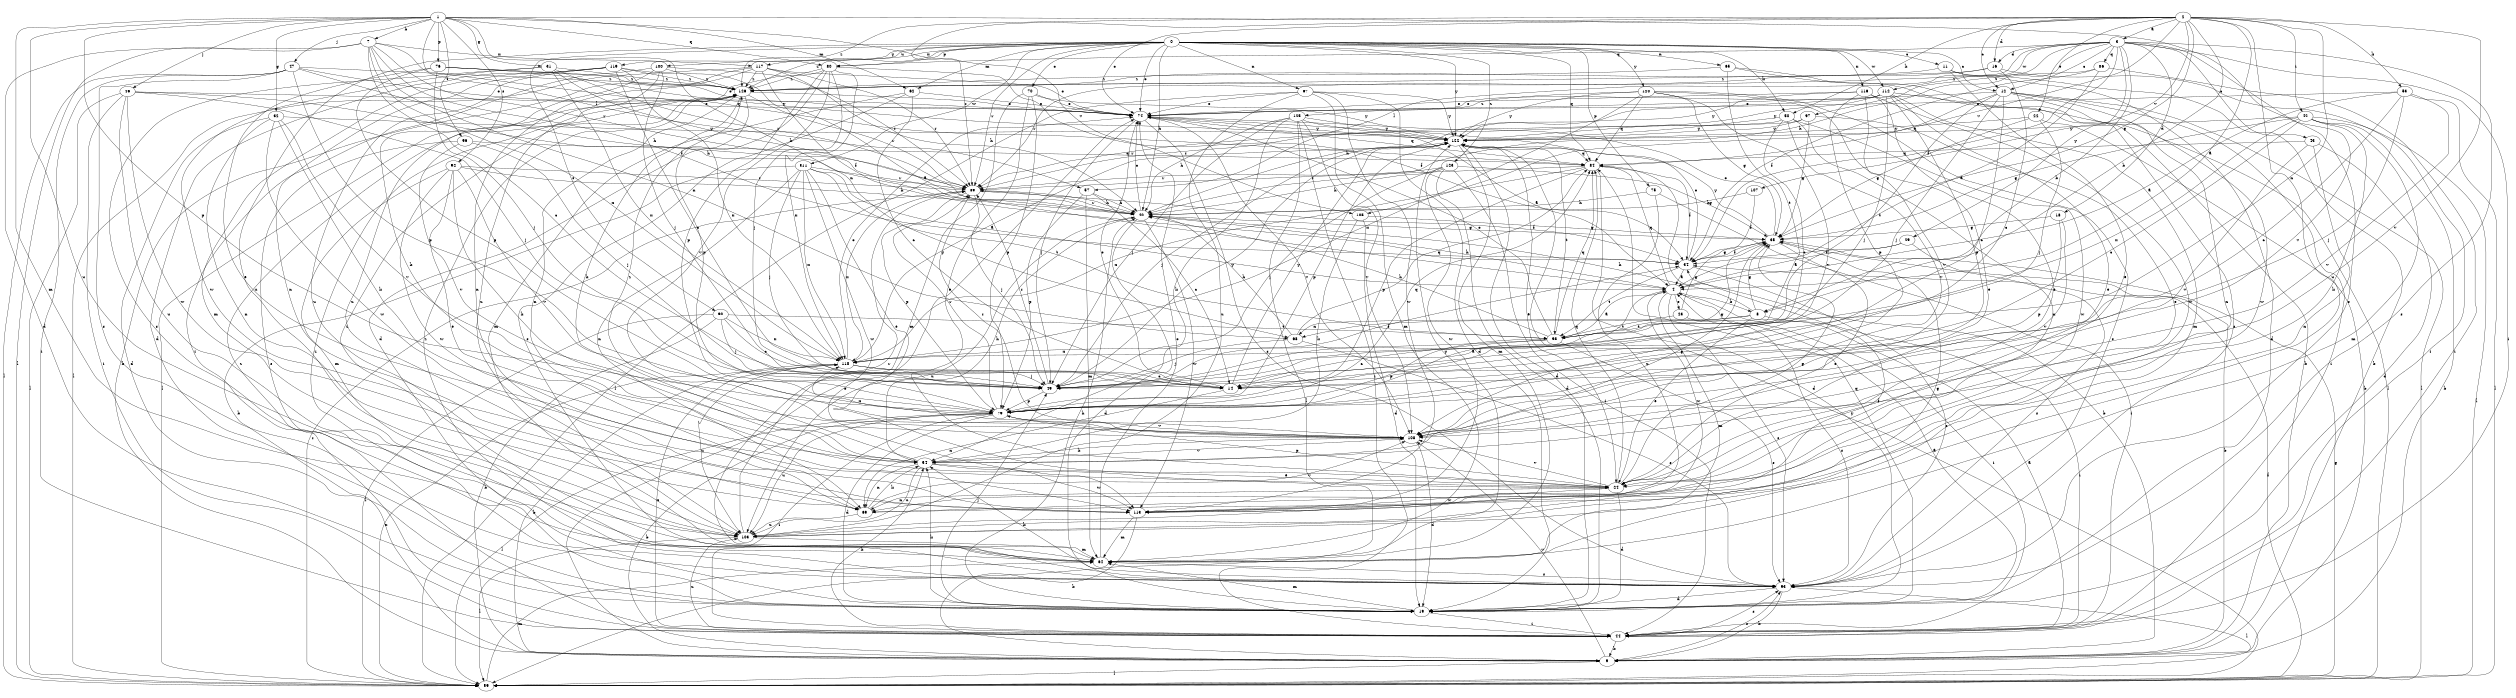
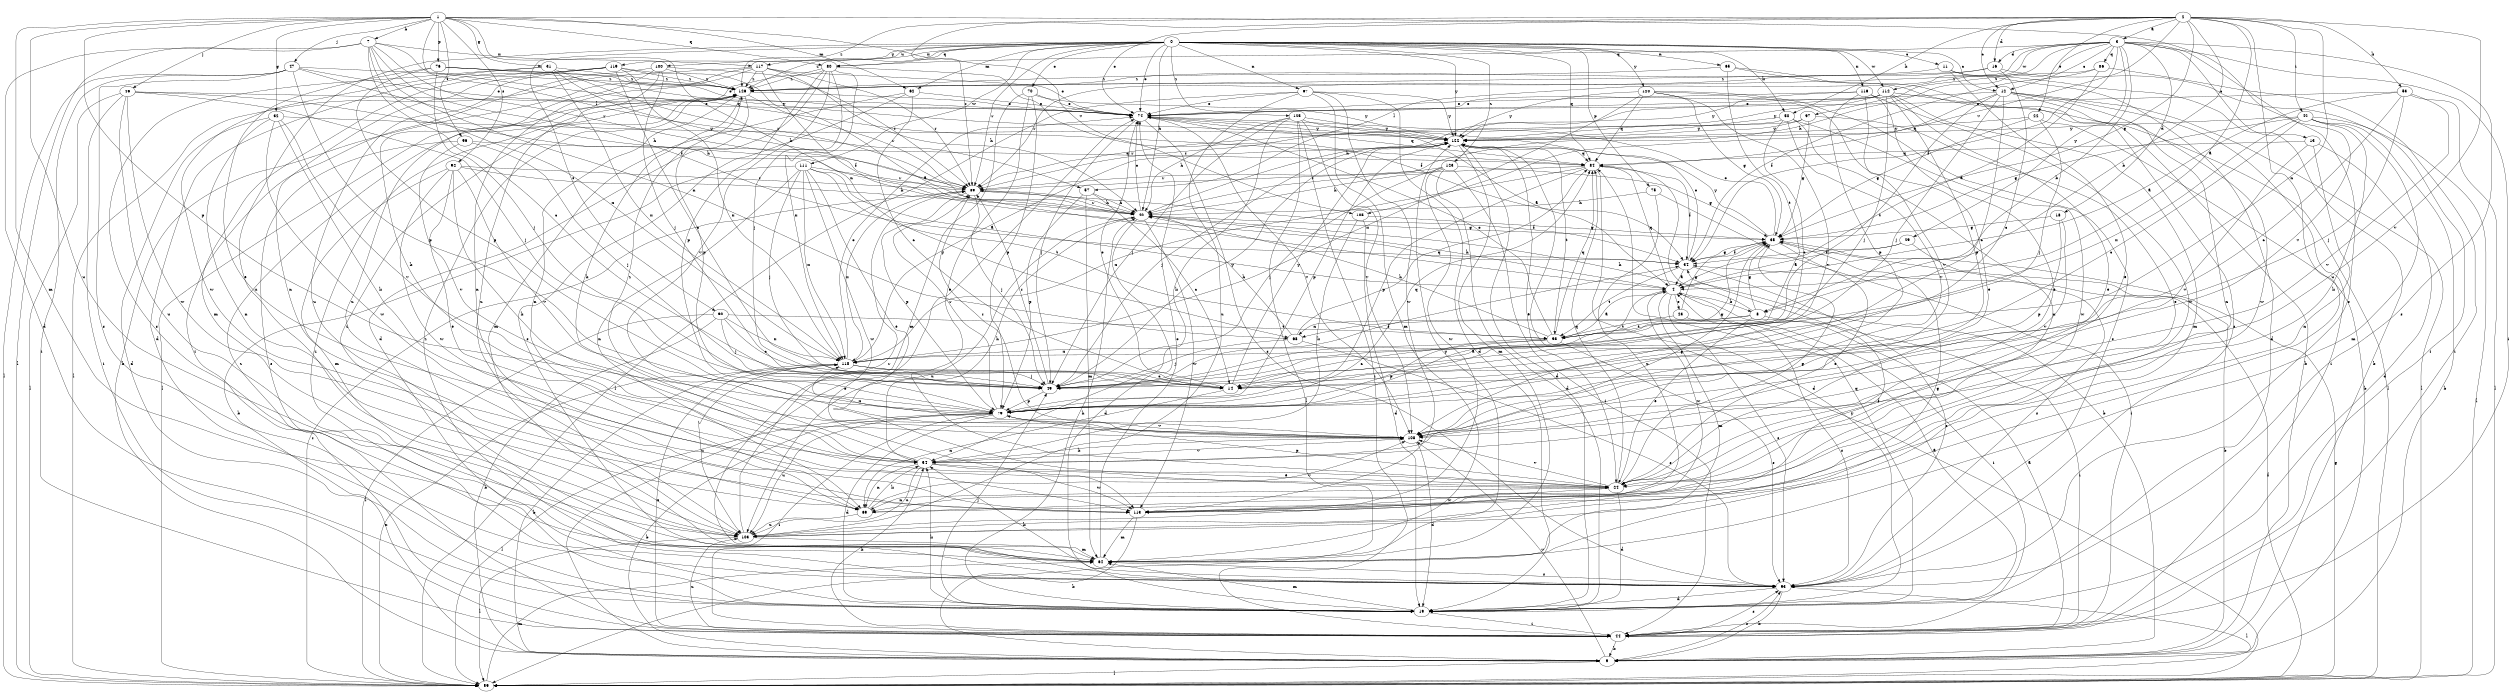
  strict digraph {
    0
    11
    12
    40
    50
    62
    65
    67
    70
    74
    75
    80
    89
    90
    100
    103
-   111 [label=311]
+   111
    112
    116
    117
    119
    120
    122
    123
    125
    126
    84
    19
    24
    9
    44
    113
    14
    59
    98
    49
    69
    35
    108
    64
    93
    79
    n43 [label=34]
    118
    4
    54
    1
    7
    31
    32
    46
    47
    n53 [label=57]
    68
    76
    92
    96
    105
    2
    3
    8
    16
    22
    42
    53
-   107
-   13 [label=43]
+   13
    18
    29
    n70 [label=86]
    97
    23
    0 -> 11 [label=c]
    0 -> 12 [label=c]
    0 -> 40 [label=h]
    0 -> 50 [label=k]
    0 -> 62 [label=m]
    0 -> 65 [label=n]
    0 -> 67 [label=n]
    0 -> 70 [label=o]
    0 -> 74 [label=o]
    0 -> 75 [label=p]
-   0 -> 80 [label=p]
+   0 -> 80 [label=q]
    0 -> 89 [label=r]
    0 -> 90 [label=s]
    0 -> 100 [label=u]
    0 -> 103 [label=u]
    0 -> 111 [label=w]
    0 -> 112 [label=w]
    0 -> 116 [label=x]
    0 -> 117 [label=x]
    0 -> 119 [label=y]
    0 -> 120 [label=y]
    0 -> 122 [label=y]
    0 -> 123 [label=z]
-   120 -> 125 [label=z]
+   0 -> 125 [label=z]
    0 -> 126 [label=z]
    0 -> 84 [label=q]
    11 -> 126 [label=z]
    11 -> 19 [label=d]
    11 -> 24 [label=e]
    11 -> 9 [label=b]
    12 -> 74 [label=o]
    12 -> 84 [label=q]
    12 -> 44 [label=i]
    12 -> 113 [label=w]
    12 -> 14 [label=c]
    12 -> 59 [label=l]
    12 -> 98 [label=t]
    12 -> 49 [label=j]
    12 -> 69 [label=n]
    40 -> 74 [label=o]
    40 -> 89 [label=r]
    40 -> 103 [label=u]
    40 -> 19 [label=d]
    40 -> 113 [label=w]
    40 -> 35 [label=g]
    50 -> 89 [label=r]
    50 -> 122 [label=y]
    50 -> 113 [label=w]
    50 -> 14 [label=c]
    50 -> 69 [label=n]
    50 -> 108 [label=v]
    62 -> 74 [label=o]
    62 -> 14 [label=c]
    62 -> 64 [label=m]
    62 -> 93 [label=s]
    65 -> 126 [label=z]
    65 -> 9 [label=b]
    65 -> 98 [label=t]
    65 -> 93 [label=s]
    67 -> 74 [label=o]
    67 -> 103 [label=u]
    67 -> 122 [label=y]
    67 -> 19 [label=d]
    67 -> 113 [label=w]
    67 -> 59 [label=l]
    67 -> 64 [label=m]
    70 -> 74 [label=o]
    70 -> 122 [label=y]
    70 -> 24 [label=e]
    70 -> 64 [label=m]
    70 -> 79 [label=p]
    74 -> 122 [label=y]
    74 -> 84 [label=q]
    74 -> 49 [label=j]
    74 -> 108 [label=v]
    74 -> 93 [label=s]
    75 -> 40 [label=h]
    75 -> 103 [label=u]
    75 -> 44 [label=i]
    80 -> 103 [label=u]
    80 -> 126 [label=z]
    80 -> 19 [label=d]
    80 -> 49 [label=j]
    80 -> 108 [label=v]
    80 -> 79 [label=p]
    80 -> n43 [label=f]
    80 -> 118 [label=x]
    89 -> 40 [label=h]
    89 -> 49 [label=j]
    89 -> 79 [label=p]
    89 -> n43 [label=f]
    89 -> 118 [label=x]
    90 -> 9 [label=b]
    90 -> 14 [label=c]
    90 -> 59 [label=l]
    90 -> 98 [label=t]
    90 -> 49 [label=j]
    90 -> 118 [label=x]
    100 -> 89 [label=r]
    100 -> 103 [label=u]
    100 -> 126 [label=z]
    100 -> 44 [label=i]
    100 -> 49 [label=j]
    100 -> 69 [label=n]
    103 -> 89 [label=r]
    103 -> 59 [label=l]
    103 -> 35 [label=g]
    103 -> 64 [label=m]
    103 -> n43 [label=f]
    111 -> 89 [label=r]
    111 -> 24 [label=e]
    111 -> 9 [label=b]
    111 -> 113 [label=w]
    111 -> 98 [label=t]
    111 -> 49 [label=j]
    111 -> 69 [label=n]
    111 -> 118 [label=x]
    111 -> 4 [label=a]
    112 -> 40 [label=h]
    112 -> 74 [label=o]
    112 -> 122 [label=y]
    112 -> 24 [label=e]
    112 -> 59 [label=l]
    112 -> 49 [label=j]
    112 -> 64 [label=m]
    112 -> 79 [label=p]
    116 -> 74 [label=o]
    116 -> 122 [label=y]
    116 -> 24 [label=e]
    116 -> 113 [label=w]
    116 -> 108 [label=v]
    116 -> 79 [label=p]
    117 -> 40 [label=h]
    117 -> 74 [label=o]
    117 -> 89 [label=r]
    117 -> 126 [label=z]
    117 -> 9 [label=b]
    117 -> 59 [label=l]
    117 -> n43 [label=f]
    117 -> 54 [label=k]
    119 -> 103 [label=u]
    119 -> 126 [label=z]
    119 -> 19 [label=d]
    119 -> 14 [label=c]
    119 -> 69 [label=n]
    119 -> 64 [label=m]
    119 -> 118 [label=x]
    119 -> 4 [label=a]
    120 -> 122 [label=y]
    120 -> 84 [label=q]
    120 -> 24 [label=e]
    120 -> 35 [label=g]
    120 -> 108 [label=v]
    120 -> 93 [label=s]
    120 -> 118 [label=x]
    122 -> 84 [label=q]
    122 -> 19 [label=d]
    122 -> 24 [label=e]
    122 -> 98 [label=t]
    122 -> 49 [label=j]
    122 -> 64 [label=m]
    122 -> 79 [label=p]
    123 -> 40 [label=h]
    123 -> 89 [label=r]
    123 -> 19 [label=d]
    123 -> 44 [label=i]
    123 -> 113 [label=w]
    123 -> 49 [label=j]
    123 -> 35 [label=g]
    125 -> 40 [label=h]
    125 -> 122 [label=y]
    125 -> 44 [label=i]
    125 -> 59 [label=l]
    125 -> 49 [label=j]
    125 -> 108 [label=v]
    125 -> 4 [label=a]
    125 -> 54 [label=k]
    126 -> 74 [label=o]
    126 -> 89 [label=r]
    126 -> 59 [label=l]
    126 -> 69 [label=n]
    126 -> 79 [label=p]
    126 -> 54 [label=k]
    84 -> 89 [label=r]
    84 -> 19 [label=d]
    84 -> 9 [label=b]
    84 -> 79 [label=p]
    84 -> n43 [label=f]
    84 -> 118 [label=x]
    19 -> 40 [label=h]
    19 -> 126 [label=z]
    19 -> 84 [label=q]
    19 -> 44 [label=i]
    19 -> 49 [label=j]
    19 -> 64 [label=m]
    19 -> 4 [label=a]
    19 -> 54 [label=k]
    24 -> 84 [label=q]
    24 -> 19 [label=d]
    24 -> 113 [label=w]
    24 -> 69 [label=n]
    24 -> 35 [label=g]
    24 -> 108 [label=v]
    24 -> 79 [label=p]
    9 -> 74 [label=o]
    9 -> 59 [label=l]
    9 -> 108 [label=v]
    9 -> 93 [label=s]
    44 -> 103 [label=u]
    44 -> 126 [label=z]
    44 -> 9 [label=b]
    44 -> 93 [label=s]
    44 -> 118 [label=x]
    44 -> 4 [label=a]
    44 -> 54 [label=k]
    113 -> 9 [label=b]
    113 -> 64 [label=m]
    14 -> 74 [label=o]
    14 -> 122 [label=y]
    14 -> 69 [label=n]
    59 -> 89 [label=r]
    59 -> 122 [label=y]
    59 -> 35 [label=g]
    59 -> 64 [label=m]
    59 -> n43 [label=f]
    59 -> 118 [label=x]
    98 -> 40 [label=h]
    98 -> 74 [label=o]
    98 -> 84 [label=q]
    98 -> 14 [label=c]
    98 -> 93 [label=s]
    98 -> 79 [label=p]
    98 -> 118 [label=x]
    98 -> 4 [label=a]
    49 -> 89 [label=r]
    49 -> 122 [label=y]
    49 -> 35 [label=g]
    49 -> 79 [label=p]
    49 -> n43 [label=f]
    69 -> 103 [label=u]
    69 -> 108 [label=v]
    69 -> 54 [label=k]
    35 -> 74 [label=o]
    35 -> 122 [label=y]
    35 -> 24 [label=e]
    35 -> 93 [label=s]
    35 -> n43 [label=f]
    108 -> 89 [label=r]
    108 -> 19 [label=d]
    108 -> 118 [label=x]
    108 -> 54 [label=k]
    64 -> 74 [label=o]
    64 -> 122 [label=y]
    64 -> 126 [label=z]
    64 -> 93 [label=s]
    93 -> 126 [label=z]
    93 -> 19 [label=d]
    93 -> 9 [label=b]
    93 -> 59 [label=l]
    93 -> 54 [label=k]
    79 -> 89 [label=r]
    79 -> 103 [label=u]
    79 -> 84 [label=q]
    79 -> 19 [label=d]
    79 -> 9 [label=b]
    79 -> 44 [label=i]
    79 -> 59 [label=l]
    79 -> 108 [label=v]
    79 -> 4 [label=a]
    n43 -> 74 [label=o]
    n43 -> 98 [label=t]
    n43 -> 35 [label=g]
    n43 -> 93 [label=s]
    n43 -> 4 [label=a]
    118 -> 74 [label=o]
    118 -> 103 [label=u]
    118 -> 122 [label=y]
    118 -> 9 [label=b]
    118 -> 14 [label=c]
    118 -> 49 [label=j]
    4 -> 40 [label=h]
    4 -> 84 [label=q]
    4 -> 44 [label=i]
    4 -> 113 [label=w]
    4 -> 64 [label=m]
    4 -> 93 [label=s]
    4 -> 8 [label=b]
    4 -> 23 [label=e]
    54 -> 40 [label=h]
    54 -> 103 [label=u]
    54 -> 126 [label=z]
    54 -> 24 [label=e]
    54 -> 113 [label=w]
    54 -> 69 [label=n]
    54 -> 35 [label=g]
    54 -> 108 [label=v]
    1 -> 62 [label=m]
    1 -> 80 [label=q]
    1 -> 103 [label=u]
    1 -> 64 [label=m]
    1 -> 93 [label=s]
    1 -> 79 [label=p]
    1 -> 7 [label=b]
    1 -> 31 [label=g]
    1 -> 32 [label=g]
    1 -> 46 [label=j]
    1 -> 47 [label=j]
    1 -> n53 [label=l]
    1 -> 68 [label=n]
    1 -> 76 [label=p]
    1 -> 92 [label=s]
    1 -> 96 [label=t]
    1 -> 105 [label=v]
    7 -> 89 [label=r]
    7 -> 117 [label=x]
    7 -> 84 [label=q]
    7 -> 19 [label=d]
    7 -> 14 [label=c]
    7 -> 59 [label=l]
    7 -> n43 [label=f]
    7 -> 118 [label=x]
    7 -> 68 [label=n]
    31 -> 40 [label=h]
    31 -> 89 [label=r]
    31 -> 126 [label=z]
    31 -> 113 [label=w]
    31 -> 93 [label=s]
    31 -> 118 [label=x]
    32 -> 122 [label=y]
    32 -> 19 [label=d]
    32 -> 113 [label=w]
    32 -> 69 [label=n]
    32 -> 108 [label=v]
    32 -> 54 [label=k]
    46 -> 40 [label=h]
    46 -> 74 [label=o]
    46 -> 103 [label=u]
    46 -> 44 [label=i]
    46 -> 113 [label=w]
    46 -> 59 [label=l]
    46 -> 49 [label=j]
    47 -> 40 [label=h]
    47 -> 74 [label=o]
    47 -> 126 [label=z]
    47 -> 44 [label=i]
    47 -> 59 [label=l]
    47 -> 93 [label=s]
    47 -> 79 [label=p]
    n53 -> 40 [label=h]
    n53 -> 14 [label=c]
    n53 -> 64 [label=m]
    n53 -> 79 [label=p]
    68 -> 40 [label=h]
    68 -> 84 [label=q]
    68 -> 49 [label=j]
    68 -> 93 [label=s]
    76 -> 74 [label=o]
    76 -> 122 [label=y]
    76 -> 126 [label=z]
    76 -> 24 [label=e]
    76 -> 49 [label=j]
    76 -> 79 [label=p]
    92 -> 40 [label=h]
    92 -> 89 [label=r]
    92 -> 24 [label=e]
    92 -> 113 [label=w]
    92 -> 108 [label=v]
    92 -> 64 [label=m]
    92 -> 54 [label=k]
    96 -> 84 [label=q]
    96 -> 49 [label=j]
    96 -> 108 [label=v]
    96 -> 93 [label=s]
    105 -> 19 [label=d]
    105 -> 35 [label=g]
    105 -> 54 [label=k]
    2 -> 12 [label=c]
    2 -> 50 [label=k]
    2 -> 74 [label=o]
    2 -> 89 [label=r]
    2 -> 103 [label=u]
    2 -> 126 [label=z]
    2 -> 35 [label=g]
    2 -> 108 [label=v]
    2 -> 4 [label=a]
    2 -> 68 [label=n]
    2 -> 105 [label=v]
    2 -> 3 [label=a]
    2 -> 8 [label=b]
    2 -> 16 [label=d]
    2 -> 22 [label=e]
    2 -> 42 [label=i]
    2 -> 53 [label=k]
-   2 -> 107 [label=v]
    3 -> 12 [label=c]
    3 -> 40 [label=h]
    3 -> 80 [label=q]
    3 -> 112 [label=w]
    3 -> 44 [label=i]
    3 -> 108 [label=v]
    3 -> 93 [label=s]
    3 -> n43 [label=f]
    3 -> n53 [label=l]
    3 -> 8 [label=b]
    3 -> 16 [label=d]
    3 -> 13 [label=c]
    3 -> 18 [label=d]
    3 -> 29 [label=y]
    3 -> n70 [label=q]
    3 -> 97 [label=t]
    8 -> 40 [label=h]
    8 -> 24 [label=e]
    8 -> 44 [label=i]
    8 -> 98 [label=t]
    8 -> 35 [label=g]
    8 -> 68 [label=n]
    16 -> 89 [label=r]
    16 -> 126 [label=z]
    16 -> 44 [label=i]
    16 -> 14 [label=c]
    22 -> 122 [label=y]
    22 -> 9 [label=b]
    22 -> 49 [label=j]
    22 -> 35 [label=g]
    42 -> 122 [label=y]
    42 -> 9 [label=b]
    42 -> 14 [label=c]
    42 -> 59 [label=l]
    42 -> 35 [label=g]
    42 -> 64 [label=m]
    42 -> 118 [label=x]
    42 -> 54 [label=k]
    53 -> 74 [label=o]
    53 -> 14 [label=c]
    53 -> 59 [label=l]
    53 -> 49 [label=j]
    53 -> 108 [label=v]
    53 -> 4 [label=a]
-   107 -> 40 [label=h]
-   107 -> n43 [label=f]
    13 -> 84 [label=q]
    13 -> 19 [label=d]
    13 -> 69 [label=n]
    13 -> 108 [label=v]
    18 -> 35 [label=g]
    18 -> 108 [label=v]
    18 -> 79 [label=p]
    29 -> 9 [label=b]
    29 -> n43 [label=f]
    29 -> 4 [label=a]
    n70 -> 126 [label=z]
    n70 -> 44 [label=i]
    n70 -> n43 [label=f]
    n70 -> 4 [label=a]
    97 -> 89 [label=r]
    97 -> 122 [label=y]
    97 -> 24 [label=e]
    97 -> 35 [label=g]
    23 -> 98 [label=t]
    23 -> 35 [label=g]
    23 -> 93 [label=s]
  }
